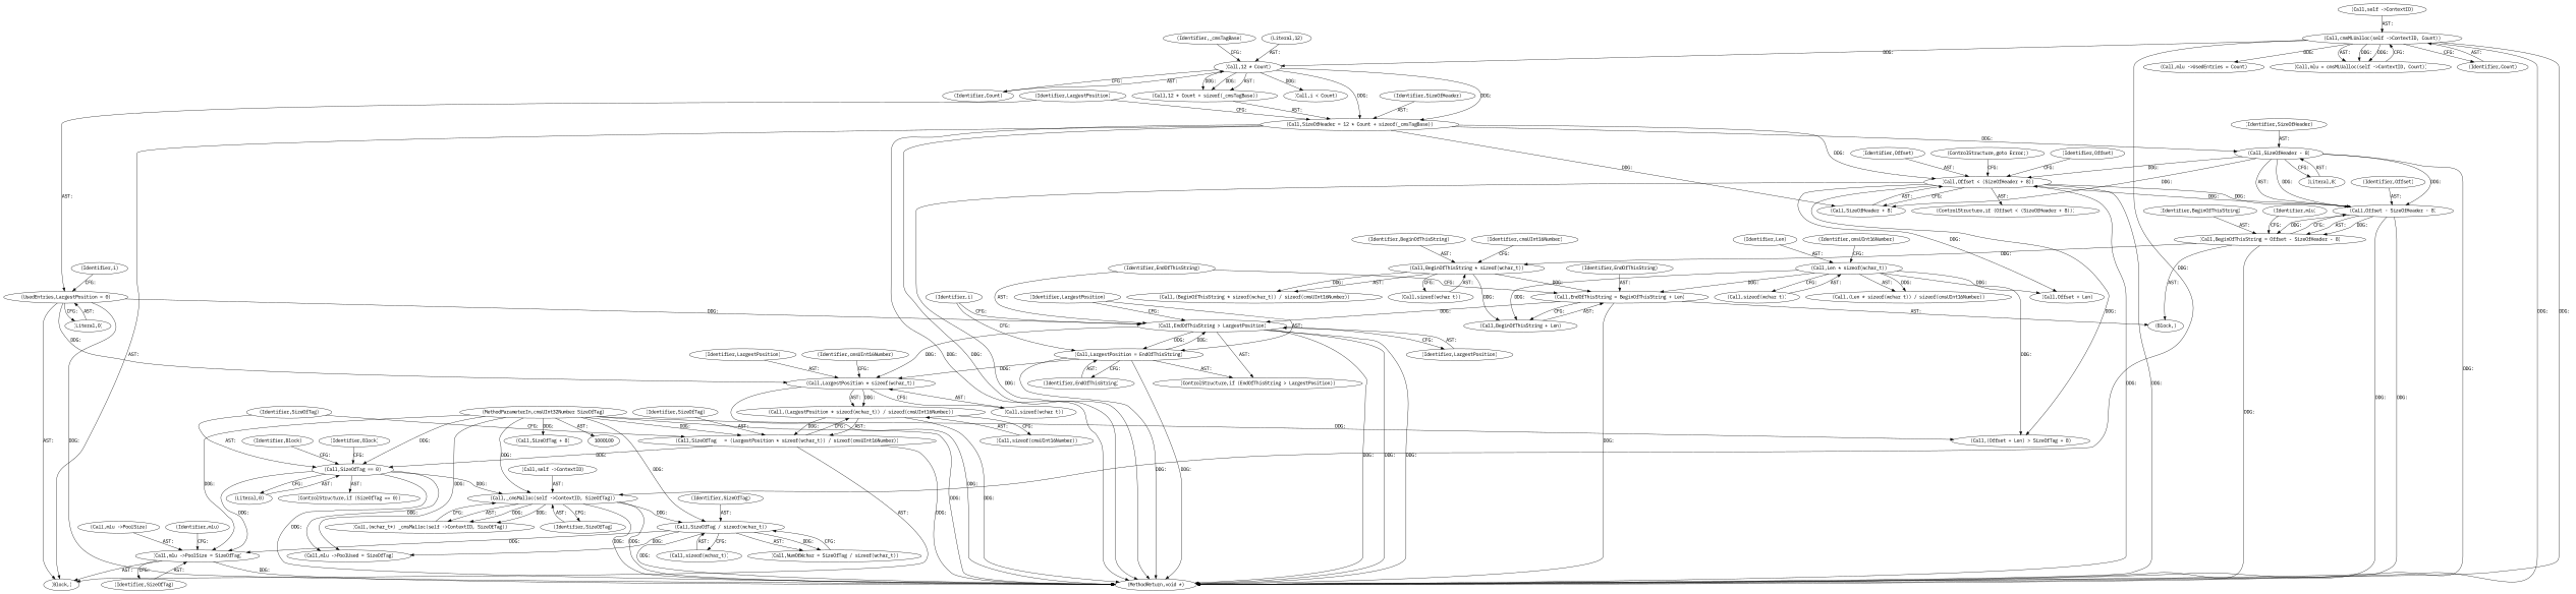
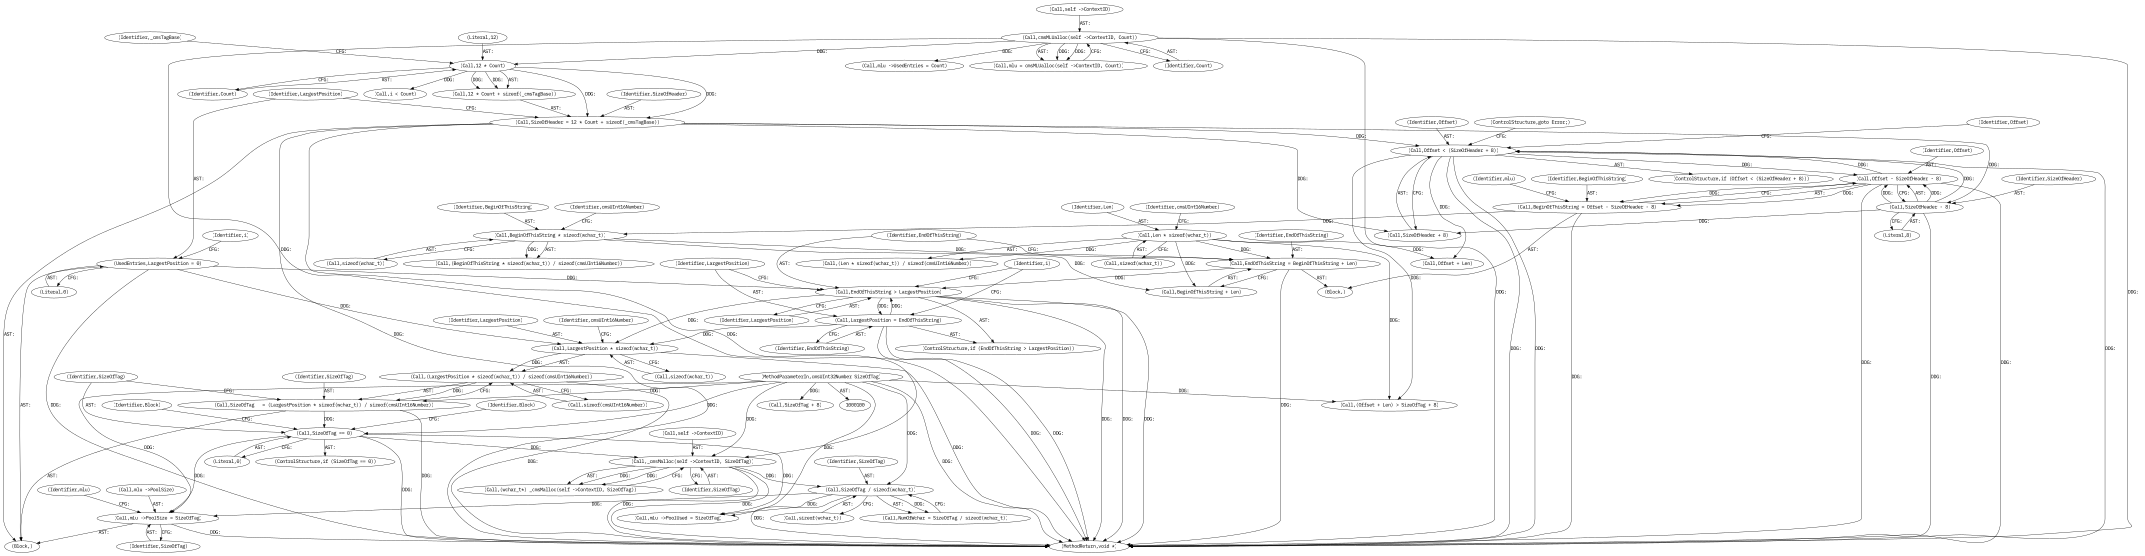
  digraph {
    fontname="IBM Plex Mono"
    node [fontname="IBM Plex Mono"]
    edge [fontname="IBM Plex Mono"]
    n1 [label="(Call,mlu ->PoolSize = SizeOfTag)"]
    n2 [label="(Identifier,SizeOfTag)"]
    n3 [label="(Block,)"]
    n4 [label="(MethodReturn,void *)"]
    n5 [label="(Call,SizeOfTag / sizeof(wchar_t))"]
    n6 [label="(Call,mlu ->PoolUsed = SizeOfTag)"]
    n7 [label="(Call,sizeof(wchar_t))"]
    n8 [label="(Call,NumOfWchar = SizeOfTag / sizeof(wchar_t))"]
    n9 [label="(Call,_cmsMalloc(self ->ContextID, SizeOfTag))"]
    n10 [label="(Call,(wchar_t*) _cmsMalloc(self ->ContextID, SizeOfTag))"]
    n11 [label="(Identifier,SizeOfTag)"]
    n12 [label="(Call,cmsMLUalloc(self ->ContextID, Count))"]
    n13 [label="(Call,12 * Count)"]
    n14 [label="(Call,mlu ->UsedEntries = Count)"]
    n15 [label="(Call,mlu = cmsMLUalloc(self ->ContextID, Count))"]
    n16 [label="(Identifier,Count)"]
    n17 [label="(Call,SizeOfHeader = 12 * Count + sizeof(_cmsTagBase))"]
    n18 [label="(Call,12 * Count + sizeof(_cmsTagBase))"]
    n19 [label="(Identifier,Count)"]
    n20 [label="(Call,i < Count)"]
    n21 [label="(Call,SizeOfTag == 0)"]
    n22 [label="(ControlStructure,if (SizeOfTag == 0))"]
    n23 [label="(Literal,0)"]
    n24 [label="(Call,SizeOfTag   = (LargestPosition * sizeof(wchar_t)) / sizeof(cmsUInt16Number))"]
    n25 [label="(Call,(LargestPosition * sizeof(wchar_t)) / sizeof(cmsUInt16Number))"]
    n26 [label="(Call,sizeof(cmsUInt16Number))"]
    n27 [label="(Call,LargestPosition * sizeof(wchar_t))"]
    n28 [label="(Call,sizeof(wchar_t))"]
    n29 [label="(UsedEntries,LargestPosition = 0)"]
    n30 [label="(Call,EndOfThisString > LargestPosition)"]
    n31 [label="(Literal,0)"]
    n32 [label="(Call,LargestPosition = EndOfThisString)"]
    n33 [label="(ControlStructure,if (EndOfThisString > LargestPosition))"]
    n34 [label="(Identifier,LargestPosition)"]
    n35 [label="(Identifier,EndOfThisString)"]
    n36 [label="(Call,EndOfThisString = BeginOfThisString + Len)"]
    n37 [label="(Block,)"]
    n38 [label="(Call,BeginOfThisString + Len)"]
    n39 [label="(Call,BeginOfThisString * sizeof(wchar_t))"]
    n40 [label="(Call,sizeof(wchar_t))"]
    n41 [label="(Call,(BeginOfThisString * sizeof(wchar_t)) / sizeof(cmsUInt16Number))"]
    n42 [label="(Call,BeginOfThisString = Offset - SizeOfHeader - 8)"]
    n43 [label="(Call,Offset - SizeOfHeader - 8)"]
    n44 [label="(Call,Offset < (SizeOfHeader + 8))"]
    n45 [label="(Call,SizeOfHeader - 8)"]
    n46 [label="(ControlStructure,if (Offset < (SizeOfHeader + 8)))"]
    n47 [label="(Call,(Offset + Len) > SizeOfTag + 8)"]
    n48 [label="(Call,Offset + Len)"]
    n49 [label="(Call,SizeOfHeader + 8)"]
    n50 [label="(Literal,8)"]
    n51 [label="(Call,Len * sizeof(wchar_t))"]
    n52 [label="(Call,sizeof(wchar_t))"]
    n53 [label="(Call,(Len * sizeof(wchar_t)) / sizeof(cmsUInt16Number))"]
    n54 [label="(MethodParameterIn,cmsUInt32Number SizeOfTag)"]
    n55 [label="(Call,SizeOfTag + 8)"]
    1000100
    n57 [label="(Identifier,Offset)"]
    n58 [label="(Identifier,LargestPosition)"]
    n59 [label="(Identifier,_cmsTagBase)"]
    n60 [label="(Call,self ->ContextID)"]
    n61 [label="(Identifier,i)"]
    n62 [label="(Identifier,EndOfThisString)"]
    n63 [label="(Identifier,i)"]
    n64 [label="(Identifier,Offset)"]
    n65 [label="(Identifier,mlu)"]
    n66 [label="(ControlStructure,goto Error;)"]
    n67 [label="(Identifier,LargestPosition)"]
    n68 [label="(Literal,12)"]
    n69 [label="(Call,self ->ContextID)"]
    n70 [label="(Identifier,LargestPosition)"]
    n71 [label="(Identifier,Offset)"]
    n72 [label="(Identifier,mlu)"]
    n73 [label="(Identifier,Len)"]
    n74 [label="(Identifier,Block)"]
    n75 [label="(Identifier,SizeOfTag)"]
    n76 [label="(Identifier,SizeOfTag)"]
    n77 [label="(Identifier,BeginOfThisString)"]
    n78 [label="(Identifier,SizeOfHeader)"]
    n79 [label="(Identifier,cmsUInt16Number)"]
    n80 [label="(Identifier,cmsUInt16Number)"]
    n81 [label="(Identifier,BeginOfThisString)"]
    n82 [label="(Identifier,SizeOfHeader)"]
    n83 [label="(Identifier,EndOfThisString)"]
    n84 [label="(Identifier,Block)"]
    n85 [label="(Identifier,SizeOfTag)"]
    n86 [label="(Identifier,cmsUInt16Number)"]
    n87 [label="(Call,mlu ->PoolSize)"]
    n1 -> n2 [label="CFG: "]
    n1 -> n3 [label="AST: "]
    n1 -> n4 [label="DDG: "]
    n2 -> n1 [label="AST: "]
    n5 -> n1 [label="DDG: "]
    n5 -> n4 [label="DDG: "]
    n5 -> n6 [label="DDG: "]
    n5 -> n7 [label="CFG: "]
    n5 -> n8 [label="AST: "]
    n5 -> n8 [label="DDG: "]
    n7 -> n5 [label="AST: "]
    n8 -> n5 [label="CFG: "]
    n9 -> n4 [label="DDG: "]
    n9 -> n4 [label="DDG: "]
    n9 -> n5 [label="DDG: "]
    n9 -> n10 [label="AST: "]
    n9 -> n10 [label="DDG: "]
    n9 -> n10 [label="DDG: "]
    n9 -> n11 [label="CFG: "]
    n10 -> n9 [label="CFG: "]
    n11 -> n9 [label="AST: "]
    n12 -> n4 [label="DDG: "]
    n12 -> n4 [label="DDG: "]
    n12 -> n9 [label="DDG: "]
    n12 -> n13 [label="DDG: "]
    n12 -> n14 [label="DDG: "]
    n12 -> n15 [label="AST: "]
    n12 -> n15 [label="DDG: "]
    n12 -> n15 [label="DDG: "]
    n12 -> n16 [label="CFG: "]
    n13 -> n17 [label="DDG: "]
    n13 -> n17 [label="DDG: "]
    n13 -> n18 [label="AST: "]
    n13 -> n18 [label="DDG: "]
    n13 -> n18 [label="DDG: "]
    n13 -> n19 [label="CFG: "]
    n13 -> n20 [label="DDG: "]
    n15 -> n12 [label="CFG: "]
    n16 -> n12 [label="AST: "]
    n17 -> n3 [label="AST: "]
    n17 -> n4 [label="DDG: "]
    n17 -> n4 [label="DDG: "]
    n17 -> n44 [label="DDG: "]
    n17 -> n45 [label="DDG: "]
    n17 -> n49 [label="DDG: "]
    n18 -> n17 [label="AST: "]
    n19 -> n13 [label="AST: "]
    n21 -> n1 [label="DDG: "]
    n21 -> n4 [label="DDG: "]
    n21 -> n6 [label="DDG: "]
    n21 -> n9 [label="DDG: "]
    n21 -> n22 [label="AST: "]
    n21 -> n23 [label="CFG: "]
    n23 -> n21 [label="AST: "]
    n24 -> n3 [label="AST: "]
    n24 -> n4 [label="DDG: "]
    n24 -> n21 [label="DDG: "]
    n24 -> n25 [label="CFG: "]
    n25 -> n4 [label="DDG: "]
    n25 -> n24 [label="AST: "]
    n25 -> n24 [label="DDG: "]
    n25 -> n26 [label="CFG: "]
    n26 -> n25 [label="AST: "]
    n27 -> n4 [label="DDG: "]
    n27 -> n25 [label="AST: "]
    n27 -> n25 [label="DDG: "]
    n27 -> n28 [label="CFG: "]
    n28 -> n27 [label="AST: "]
    n29 -> n3 [label="AST: "]
    n29 -> n4 [label="DDG: "]
    n29 -> n27 [label="DDG: "]
    n29 -> n30 [label="DDG: "]
    n29 -> n31 [label="CFG: "]
    n30 -> n4 [label="DDG: "]
    n30 -> n4 [label="DDG: "]
    n30 -> n4 [label="DDG: "]
    n30 -> n27 [label="DDG: "]
    n30 -> n32 [label="DDG: "]
    n30 -> n33 [label="AST: "]
    n30 -> n34 [label="CFG: "]
    n31 -> n29 [label="AST: "]
    n32 -> n4 [label="DDG: "]
    n32 -> n4 [label="DDG: "]
    n32 -> n27 [label="DDG: "]
    n32 -> n30 [label="DDG: "]
    n32 -> n33 [label="AST: "]
    n32 -> n35 [label="CFG: "]
    n34 -> n30 [label="AST: "]
    n35 -> n32 [label="AST: "]
    n36 -> n4 [label="DDG: "]
    n36 -> n30 [label="DDG: "]
    n36 -> n37 [label="AST: "]
    n36 -> n38 [label="CFG: "]
    n38 -> n36 [label="AST: "]
    n39 -> n36 [label="DDG: "]
    n39 -> n38 [label="DDG: "]
    n39 -> n40 [label="CFG: "]
    n39 -> n41 [label="AST: "]
    n39 -> n41 [label="DDG: "]
    n40 -> n39 [label="AST: "]
    n42 -> n4 [label="DDG: "]
    n42 -> n37 [label="AST: "]
    n42 -> n39 [label="DDG: "]
    n42 -> n43 [label="CFG: "]
    n43 -> n4 [label="DDG: "]
    n43 -> n4 [label="DDG: "]
    n43 -> n42 [label="AST: "]
    n43 -> n42 [label="DDG: "]
    n43 -> n42 [label="DDG: "]
    n43 -> n44 [label="DDG: "]
+   n43 -> n45 [label="CFG: "]
    n44 -> n4 [label="DDG: "]
    n44 -> n4 [label="DDG: "]
    n44 -> n4 [label="DDG: "]
    n44 -> n43 [label="DDG: "]
    n44 -> n46 [label="AST: "]
    n44 -> n47 [label="DDG: "]
    n44 -> n48 [label="DDG: "]
    n44 -> n49 [label="CFG: "]
    n45 -> n4 [label="DDG: "]
    n45 -> n43 [label="AST: "]
    n45 -> n43 [label="DDG: "]
    n45 -> n43 [label="DDG: "]
    n45 -> n44 [label="DDG: "]
    n45 -> n49 [label="DDG: "]
    n45 -> n50 [label="CFG: "]
    n49 -> n44 [label="AST: "]
    n50 -> n45 [label="AST: "]
    n51 -> n36 [label="DDG: "]
    n51 -> n38 [label="DDG: "]
    n51 -> n47 [label="DDG: "]
    n51 -> n48 [label="DDG: "]
    n51 -> n52 [label="CFG: "]
    n51 -> n53 [label="AST: "]
    n51 -> n53 [label="DDG: "]
    n52 -> n51 [label="AST: "]
    n54 -> n1 [label="DDG: "]
    n54 -> n4 [label="DDG: "]
    n54 -> n5 [label="DDG: "]
    n54 -> n6 [label="DDG: "]
    n54 -> n9 [label="DDG: "]
    n54 -> n21 [label="DDG: "]
    n54 -> n24 [label="DDG: "]
    n54 -> n47 [label="DDG: "]
    n54 -> n55 [label="DDG: "]
    n54 -> 1000100 [label="AST: "]
    n57 -> n43 [label="AST: "]
    n58 -> n30 [label="CFG: "]
    n58 -> n32 [label="AST: "]
    n59 -> n13 [label="CFG: "]
    n60 -> n12 [label="AST: "]
    n61 -> n30 [label="CFG: "]
    n61 -> n32 [label="CFG: "]
    n62 -> n30 [label="AST: "]
    n62 -> n36 [label="CFG: "]
    n63 -> n29 [label="CFG: "]
    n64 -> n44 [label="AST: "]
    n65 -> n1 [label="CFG: "]
    n66 -> n44 [label="CFG: "]
    n67 -> n17 [label="CFG: "]
    n67 -> n29 [label="AST: "]
    n68 -> n13 [label="AST: "]
    n69 -> n9 [label="AST: "]
    n70 -> n27 [label="AST: "]
    n71 -> n44 [label="CFG: "]
    n72 -> n42 [label="CFG: "]
    n73 -> n51 [label="AST: "]
    n74 -> n21 [label="CFG: "]
    n75 -> n5 [label="AST: "]
    n76 -> n24 [label="AST: "]
    n77 -> n42 [label="AST: "]
    n78 -> n17 [label="AST: "]
    n79 -> n51 [label="CFG: "]
    n80 -> n27 [label="CFG: "]
    n81 -> n39 [label="AST: "]
    n82 -> n45 [label="AST: "]
    n83 -> n36 [label="AST: "]
    n84 -> n21 [label="CFG: "]
    n85 -> n21 [label="AST: "]
    n85 -> n24 [label="CFG: "]
    n86 -> n39 [label="CFG: "]
    n87 -> n1 [label="AST: "]
  }
